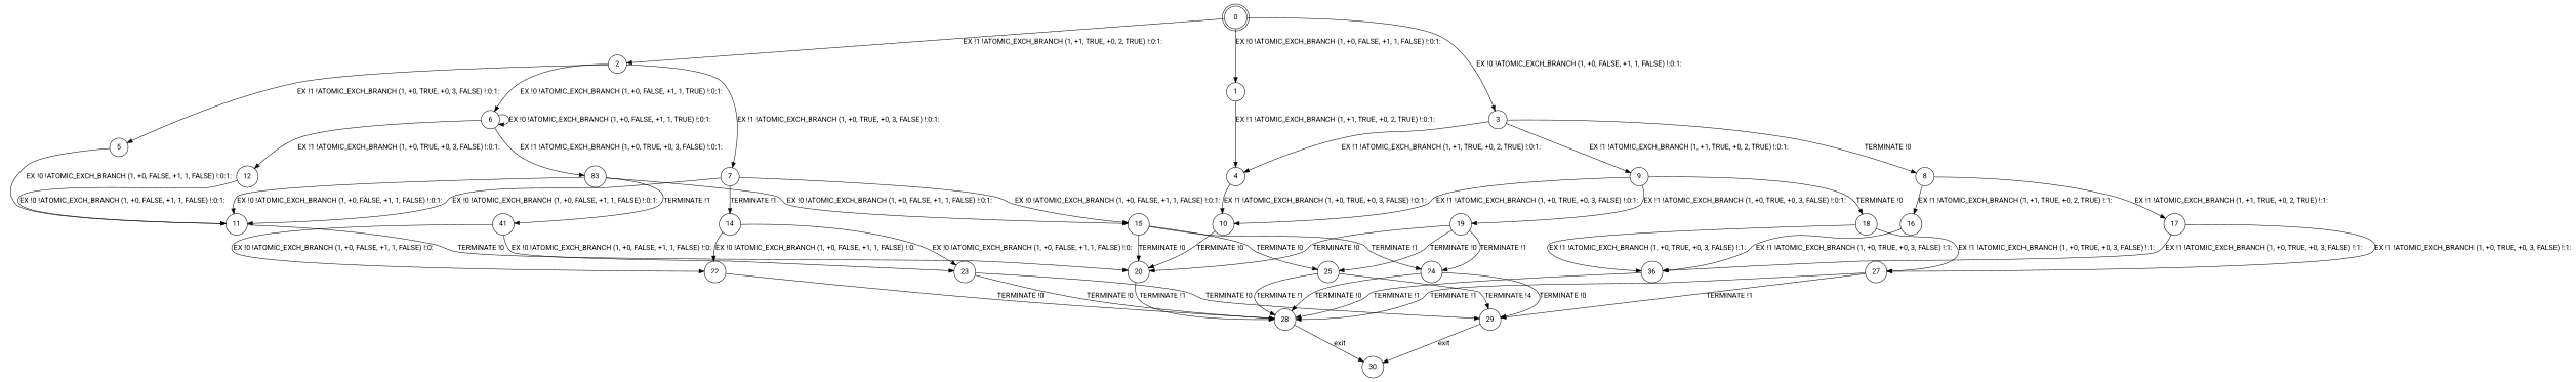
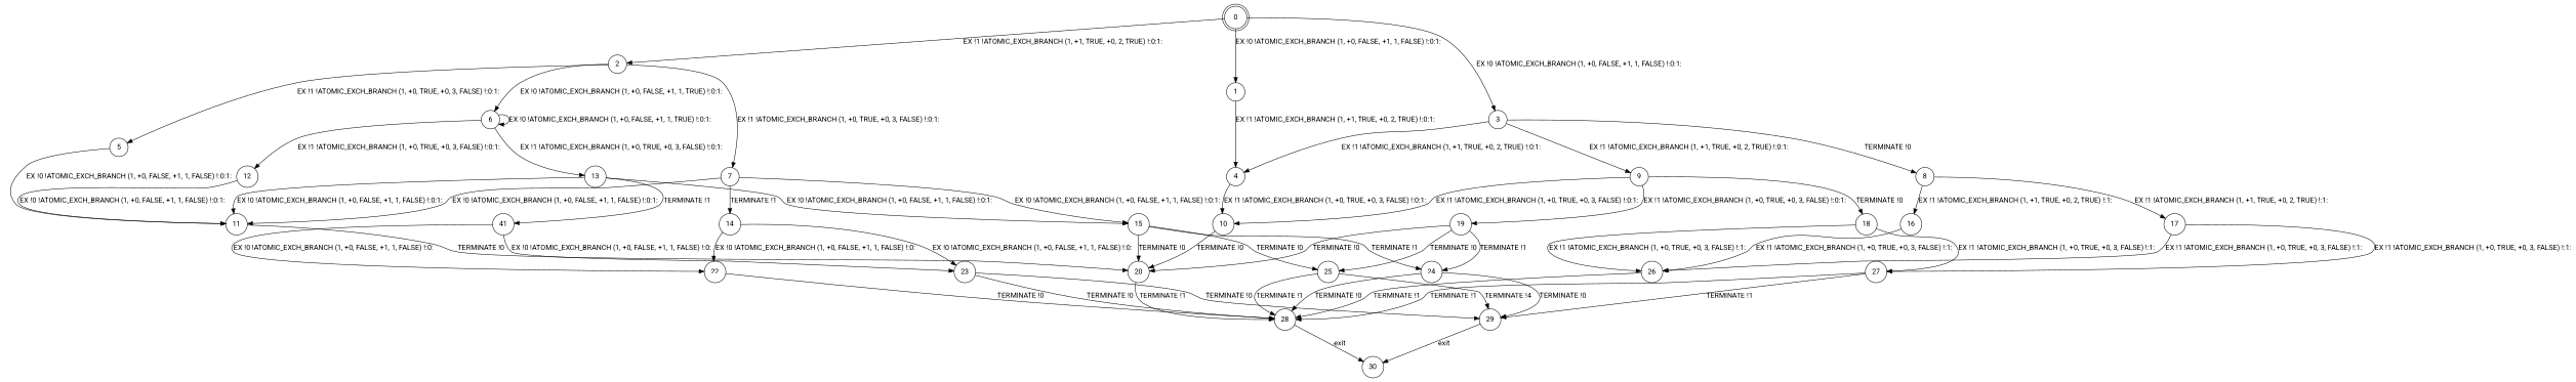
  digraph {
    fontname=Roboto
    node [fontname=Roboto shape=circle]
    edge [fontname=Roboto]
    0 [peripheries=2]
    1
    2
    3
    4
    5
    6
    7
    8
    9
    10
    11
    12
-   13 [label=83]
+   13
    14
    15
    16
    17
    18
    19
    20
    n22 [label=41]
    22
    23
    24
    25
-   26 [label=36]
+   26
    27
    28
    29
    30
    0 -> 1 [label="EX !0 !ATOMIC_EXCH_BRANCH (1, +0, FALSE, +1, 1, FALSE) !:0:1:"]
    0 -> 2 [label="EX !1 !ATOMIC_EXCH_BRANCH (1, +1, TRUE, +0, 2, TRUE) !:0:1:"]
    0 -> 3 [label="EX !0 !ATOMIC_EXCH_BRANCH (1, +0, FALSE, +1, 1, FALSE) !:0:1:"]
    1 -> 4 [label="EX !1 !ATOMIC_EXCH_BRANCH (1, +1, TRUE, +0, 2, TRUE) !:0:1:"]
    2 -> 5 [label="EX !1 !ATOMIC_EXCH_BRANCH (1, +0, TRUE, +0, 3, FALSE) !:0:1:"]
    2 -> 6 [label="EX !0 !ATOMIC_EXCH_BRANCH (1, +0, FALSE, +1, 1, TRUE) !:0:1:"]
    2 -> 7 [label="EX !1 !ATOMIC_EXCH_BRANCH (1, +0, TRUE, +0, 3, FALSE) !:0:1:"]
    3 -> 4 [label="EX !1 !ATOMIC_EXCH_BRANCH (1, +1, TRUE, +0, 2, TRUE) !:0:1:"]
    3 -> 8 [label="TERMINATE !0"]
    3 -> 9 [label="EX !1 !ATOMIC_EXCH_BRANCH (1, +1, TRUE, +0, 2, TRUE) !:0:1:"]
    4 -> 10 [label="EX !1 !ATOMIC_EXCH_BRANCH (1, +0, TRUE, +0, 3, FALSE) !:0:1:"]
    5 -> 11 [label="EX !0 !ATOMIC_EXCH_BRANCH (1, +0, FALSE, +1, 1, FALSE) !:0:1:"]
    6 -> 6 [label="EX !0 !ATOMIC_EXCH_BRANCH (1, +0, FALSE, +1, 1, TRUE) !:0:1:"]
    6 -> 12 [label="EX !1 !ATOMIC_EXCH_BRANCH (1, +0, TRUE, +0, 3, FALSE) !:0:1:"]
    6 -> 13 [label="EX !1 !ATOMIC_EXCH_BRANCH (1, +0, TRUE, +0, 3, FALSE) !:0:1:"]
    7 -> 11 [label="EX !0 !ATOMIC_EXCH_BRANCH (1, +0, FALSE, +1, 1, FALSE) !:0:1:"]
    7 -> 14 [label="TERMINATE !1"]
    7 -> 15 [label="EX !0 !ATOMIC_EXCH_BRANCH (1, +0, FALSE, +1, 1, FALSE) !:0:1:"]
    8 -> 16 [label="EX !1 !ATOMIC_EXCH_BRANCH (1, +1, TRUE, +0, 2, TRUE) !:1:"]
    8 -> 17 [label="EX !1 !ATOMIC_EXCH_BRANCH (1, +1, TRUE, +0, 2, TRUE) !:1:"]
    9 -> 10 [label="EX !1 !ATOMIC_EXCH_BRANCH (1, +0, TRUE, +0, 3, FALSE) !:0:1:"]
    9 -> 18 [label="TERMINATE !0"]
    9 -> 19 [label="EX !1 !ATOMIC_EXCH_BRANCH (1, +0, TRUE, +0, 3, FALSE) !:0:1:"]
    10 -> 20 [label="TERMINATE !0"]
    11 -> 20 [label="TERMINATE !0"]
    12 -> 11 [label="EX !0 !ATOMIC_EXCH_BRANCH (1, +0, FALSE, +1, 1, FALSE) !:0:1:"]
    13 -> 11 [label="EX !0 !ATOMIC_EXCH_BRANCH (1, +0, FALSE, +1, 1, FALSE) !:0:1:"]
    13 -> 15 [label="EX !0 !ATOMIC_EXCH_BRANCH (1, +0, FALSE, +1, 1, FALSE) !:0:1:"]
    13 -> n22 [label="TERMINATE !1"]
    14 -> 22 [label="EX !0 !ATOMIC_EXCH_BRANCH (1, +0, FALSE, +1, 1, FALSE) !:0:"]
    14 -> 23 [label="EX !0 !ATOMIC_EXCH_BRANCH (1, +0, FALSE, +1, 1, FALSE) !:0:"]
    15 -> 20 [label="TERMINATE !0"]
    15 -> 24 [label="TERMINATE !1"]
    15 -> 25 [label="TERMINATE !0"]
    16 -> 26 [label="EX !1 !ATOMIC_EXCH_BRANCH (1, +0, TRUE, +0, 3, FALSE) !:1:"]
    17 -> 26 [label="EX !1 !ATOMIC_EXCH_BRANCH (1, +0, TRUE, +0, 3, FALSE) !:1:"]
    17 -> 27 [label="EX !1 !ATOMIC_EXCH_BRANCH (1, +0, TRUE, +0, 3, FALSE) !:1:"]
    18 -> 26 [label="EX !1 !ATOMIC_EXCH_BRANCH (1, +0, TRUE, +0, 3, FALSE) !:1:"]
    18 -> 27 [label="EX !1 !ATOMIC_EXCH_BRANCH (1, +0, TRUE, +0, 3, FALSE) !:1:"]
    19 -> 20 [label="TERMINATE !0"]
    19 -> 24 [label="TERMINATE !1"]
    19 -> 25 [label="TERMINATE !0"]
    20 -> 28 [label="TERMINATE !1"]
    n22 -> 22 [label="EX !0 !ATOMIC_EXCH_BRANCH (1, +0, FALSE, +1, 1, FALSE) !:0:"]
    n22 -> 23 [label="EX !0 !ATOMIC_EXCH_BRANCH (1, +0, FALSE, +1, 1, FALSE) !:0:"]
    22 -> 28 [label="TERMINATE !0"]
    23 -> 28 [label="TERMINATE !0"]
    23 -> 29 [label="TERMINATE !0"]
    24 -> 28 [label="TERMINATE !0"]
    24 -> 29 [label="TERMINATE !0"]
    25 -> 28 [label="TERMINATE !1"]
    25 -> 29 [label="TERMINATE !4"]
    26 -> 28 [label="TERMINATE !1"]
    27 -> 28 [label="TERMINATE !1"]
    27 -> 29 [label="TERMINATE !1"]
    28 -> 30 [label=exit]
    29 -> 30 [label=exit]
  }
